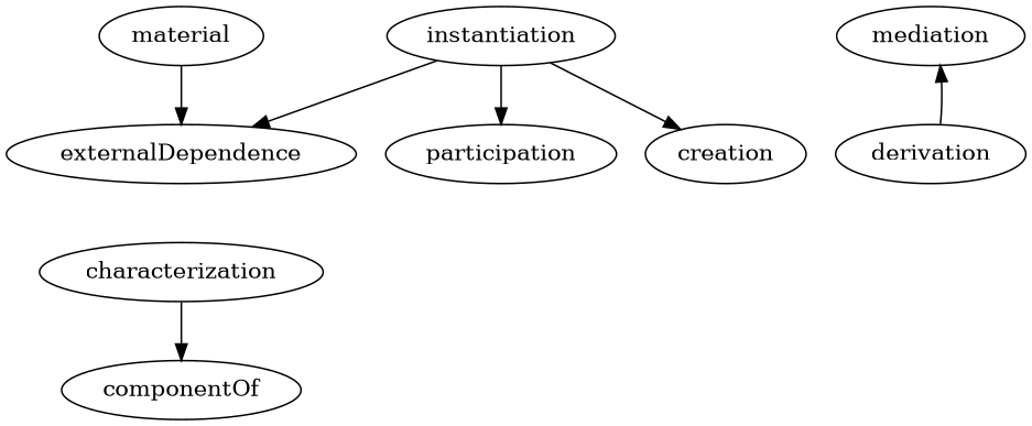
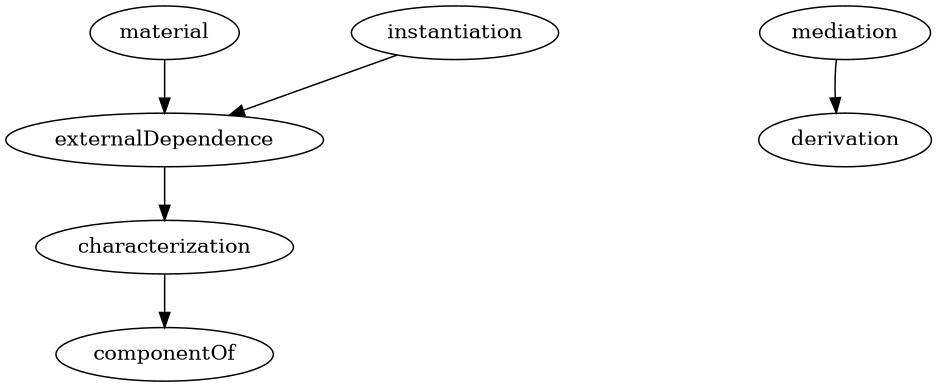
  strict digraph {
    instantiation
    externalDependence
-   participation
-   creation
    characterization
    componentOf
    material
    mediation
    derivation
    instantiation -> externalDependence
-   instantiation -> participation
-   instantiation -> creation
+   externalDependence -> characterization
    characterization -> componentOf
    material -> externalDependence
-   derivation -> mediation
+   mediation -> derivation
  }
